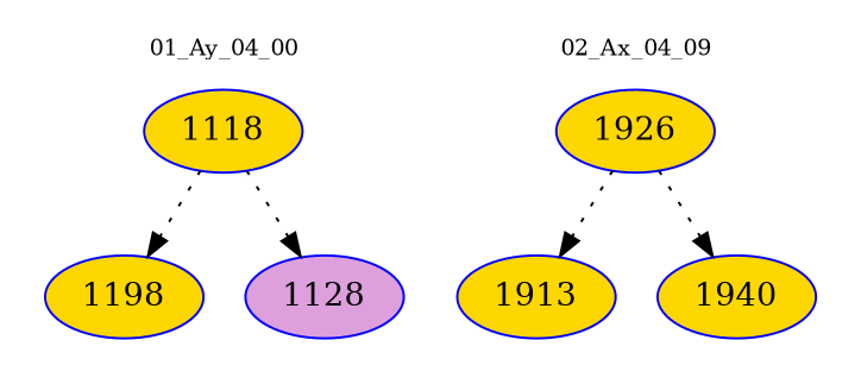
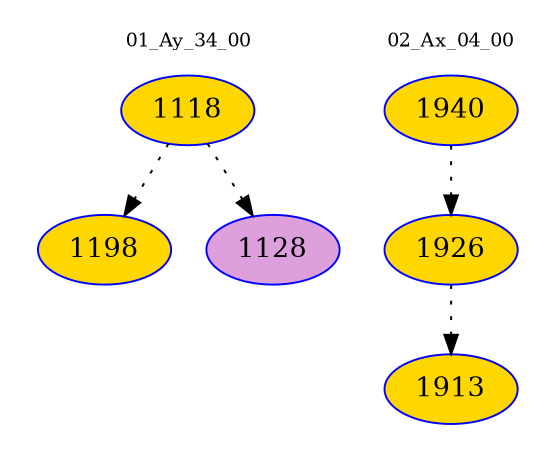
  digraph {
    node [color=blue fillcolor=gold style=filled]
    edge [color=black style=dotted]
    n1 [label=1118]
    n2 [label=1198]
    n3 [fillcolor=plum label=1128]
    n4 [label=1926]
    n5 [label=1913]
    n6 [label=1940]
    subgraph cluster_1 {
      color=white
      fontsize=10
-     label="01_Ay_04_00"
+     label="01_Ay_34_00"
      n1
      n2
      n3
    }
    subgraph cluster_2 {
      color=white
      fontsize=10
-     label="02_Ax_04_09"
+     label="02_Ax_04_00"
      n4
      n5
      n6
    }
    n1 -> n2
    n1 -> n3
    n4 -> n5
-   n4 -> n6
+   n6 -> n4
  }
